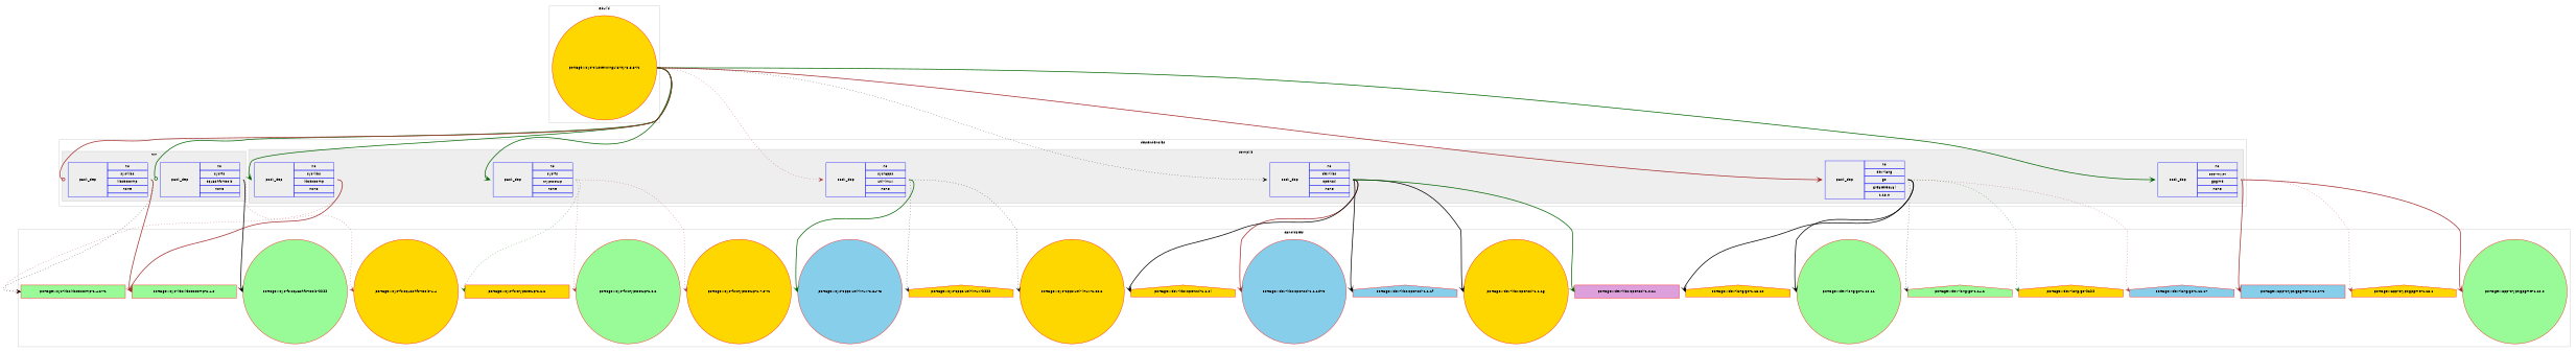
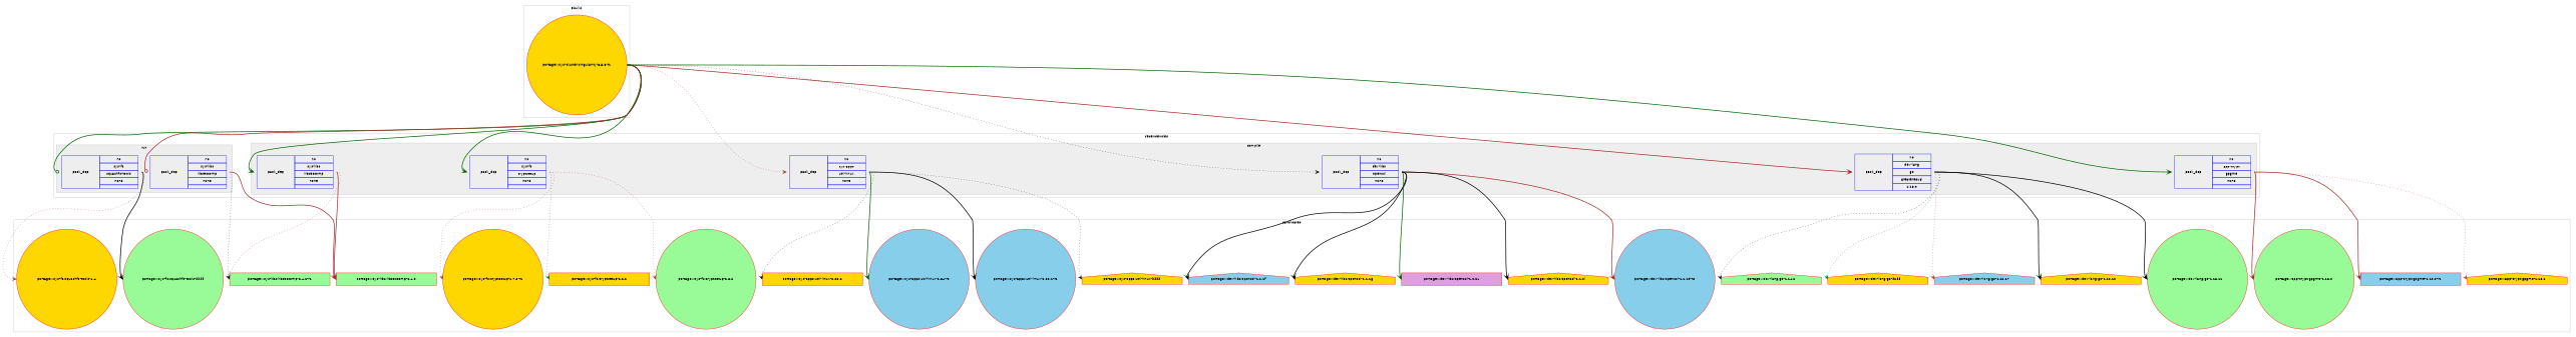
  digraph {
    compound=true
    concentrate=true
    fontname=Helvetica
    fontsize=10
    newrank=true
    rankdir=TB
    ranksep=1.5
    node [color=red fillcolor=gold fontname=Helvetica fontsize=10 shape=circle style=filled]
    edge [arrowhead=vee color=brown headport=w style=bold tailport=e weight=100]
    n1 [label="portage://sys-cluster/singularity-3.5.3-r1" width=4]
    n2 [color=blue label=<<TABLE BORDER="0" CELLBORDER="1" CELLSPACING="0" CELLPADDING="4" WIDTH="220"><TR><TD ROWSPAN="6" CELLPADDING="30">pack_dep</TD></TR><TR><TD WIDTH="110">no</TD></TR><TR><TD>app-crypt</TD></TR><TR><TD>gpgme</TD></TR><TR><TD>none</TD></TR><TR><TD></TD></TR></TABLE>> shape=none fillcolor="" style=""]
    n3 [color=blue label=<<TABLE BORDER="0" CELLBORDER="1" CELLSPACING="0" CELLPADDING="4" WIDTH="220"><TR><TD ROWSPAN="6" CELLPADDING="30">pack_dep</TD></TR><TR><TD WIDTH="110">no</TD></TR><TR><TD>dev-lang</TD></TR><TR><TD>go</TD></TR><TR><TD>greaterequal</TD></TR><TR><TD>1.13.0</TD></TR></TABLE>> shape=none fillcolor="" style=""]
    n4 [color=blue label=<<TABLE BORDER="0" CELLBORDER="1" CELLSPACING="0" CELLPADDING="4" WIDTH="220"><TR><TD ROWSPAN="6" CELLPADDING="30">pack_dep</TD></TR><TR><TD WIDTH="110">no</TD></TR><TR><TD>dev-libs</TD></TR><TR><TD>openssl</TD></TR><TR><TD>none</TD></TR><TR><TD></TD></TR></TABLE>> shape=none fillcolor="" style=""]
    n5 [color=blue label=<<TABLE BORDER="0" CELLBORDER="1" CELLSPACING="0" CELLPADDING="4" WIDTH="220"><TR><TD ROWSPAN="6" CELLPADDING="30">pack_dep</TD></TR><TR><TD WIDTH="110">no</TD></TR><TR><TD>sys-apps</TD></TR><TR><TD>util-linux</TD></TR><TR><TD>none</TD></TR><TR><TD></TD></TR></TABLE>> shape=none fillcolor="" style=""]
    n6 [color=blue label=<<TABLE BORDER="0" CELLBORDER="1" CELLSPACING="0" CELLPADDING="4" WIDTH="220"><TR><TD ROWSPAN="6" CELLPADDING="30">pack_dep</TD></TR><TR><TD WIDTH="110">no</TD></TR><TR><TD>sys-fs</TD></TR><TR><TD>cryptsetup</TD></TR><TR><TD>none</TD></TR><TR><TD></TD></TR></TABLE>> shape=none fillcolor="" style=""]
    n7 [color=blue label=<<TABLE BORDER="0" CELLBORDER="1" CELLSPACING="0" CELLPADDING="4" WIDTH="220"><TR><TD ROWSPAN="6" CELLPADDING="30">pack_dep</TD></TR><TR><TD WIDTH="110">no</TD></TR><TR><TD>sys-libs</TD></TR><TR><TD>libseccomp</TD></TR><TR><TD>none</TD></TR><TR><TD></TD></TR></TABLE>> shape=none fillcolor="" style=""]
    n8 [color=blue label=<<TABLE BORDER="0" CELLBORDER="1" CELLSPACING="0" CELLPADDING="4" WIDTH="220"><TR><TD ROWSPAN="6" CELLPADDING="30">pack_dep</TD></TR><TR><TD WIDTH="110">no</TD></TR><TR><TD>sys-fs</TD></TR><TR><TD>squashfs-tools</TD></TR><TR><TD>none</TD></TR><TR><TD></TD></TR></TABLE>> shape=none fillcolor="" style=""]
    n9 [color=blue label=<<TABLE BORDER="0" CELLBORDER="1" CELLSPACING="0" CELLPADDING="4" WIDTH="220"><TR><TD ROWSPAN="6" CELLPADDING="30">pack_dep</TD></TR><TR><TD WIDTH="110">no</TD></TR><TR><TD>sys-libs</TD></TR><TR><TD>libseccomp</TD></TR><TR><TD>none</TD></TR><TR><TD></TD></TR></TABLE>> shape=none fillcolor="" style=""]
    n10 [label="portage://app-crypt/gpgme-1.13.1" shape=house width=4]
    n11 [fillcolor=skyblue label="portage://app-crypt/gpgme-1.13.0-r1" shape=box width=4]
    n12 [fillcolor=palegreen label="portage://app-crypt/gpgme-1.13.0" width=4]
    n13 [label="portage://dev-lang/go-9299" shape=house width=4]
    n14 [fillcolor=palegreen label="portage://dev-lang/go-1.14.2" shape=house width=4]
    n15 [fillcolor=palegreen label="portage://dev-lang/go-1.13.11" width=4]
    n16 [label="portage://dev-lang/go-1.13.10" shape=house width=4]
    n17 [fillcolor=skyblue label="portage://dev-lang/go-1.12.17" shape=house width=4]
-   n18 [label="portage://dev-libs/openssl-1.1.1g" width=4]
+   n18 [label="portage://dev-libs/openssl-1.1.1g" shape=house width=4]
    n19 [fillcolor=skyblue label="portage://dev-libs/openssl-1.1.1f" shape=house width=4]
    n20 [fillcolor=skyblue label="portage://dev-libs/openssl-1.1.1d-r3" width=4]
    n21 [label="portage://dev-libs/openssl-1.1.0l" shape=house width=4]
    n22 [fillcolor=plum label="portage://dev-libs/openssl-1.0.2u" shape=box width=4]
    n23 [label="portage://sys-apps/util-linux-9999" shape=house width=4]
+   n24 [fillcolor=skyblue label="portage://sys-apps/util-linux-2.35.1-r2" width=4]
    n25 [fillcolor=skyblue label="portage://sys-apps/util-linux-2.34-r3" width=4]
-   n26 [label="portage://sys-apps/util-linux-2.33.2" width=4]
+   n26 [label="portage://sys-apps/util-linux-2.33.2" shape=box width=4]
    n27 [fillcolor=palegreen label="portage://sys-fs/cryptsetup-2.3.2" width=4]
    n28 [label="portage://sys-fs/cryptsetup-2.2.2" shape=box width=4]
    n29 [label="portage://sys-fs/cryptsetup-1.7.5-r1" width=4]
    n30 [fillcolor=palegreen label="portage://sys-libs/libseccomp-2.4.3" shape=box width=4]
    n31 [fillcolor=palegreen label="portage://sys-libs/libseccomp-2.4.2-r1" shape=box width=4]
    n32 [fillcolor=palegreen label="portage://sys-fs/squashfs-tools-9999" width=4]
    n33 [label="portage://sys-fs/squashfs-tools-4.4" width=4]
    subgraph cluster_1 {
      color=gray
      label=<<i>dependencies</i>>
      subgraph cluster_2 {
        color=gray
        fillcolor="#eeeeee"
        label=<<i>compile</i>>
        style=filled
        subgraph sub_3 {
          color=gray
          fillcolor="#eeeeee"
          label=<<i>compile</i>>
          style=filled
          n2
        }
        subgraph sub_4 {
          color=gray
          fillcolor="#eeeeee"
          label=<<i>compile</i>>
          style=filled
          n3
        }
        subgraph sub_5 {
          color=gray
          fillcolor="#eeeeee"
          label=<<i>compile</i>>
          style=filled
          n4
        }
        subgraph sub_6 {
          color=gray
          fillcolor="#eeeeee"
          label=<<i>compile</i>>
          style=filled
          n5
        }
        subgraph sub_7 {
          color=gray
          fillcolor="#eeeeee"
          label=<<i>compile</i>>
          style=filled
          n6
        }
        subgraph sub_8 {
          color=gray
          fillcolor="#eeeeee"
          label=<<i>compile</i>>
          style=filled
          n7
        }
      }
      subgraph cluster_9 {
        color=gray
        fillcolor="#eeeeee"
        label=<<i>compile and run</i>>
        style=filled
      }
      subgraph cluster_10 {
        color=gray
        fillcolor="#eeeeee"
        label=<<i>run</i>>
        style=filled
        subgraph sub_11 {
          color=gray
          fillcolor="#eeeeee"
          label=<<i>run</i>>
          style=filled
          n8
        }
        subgraph sub_12 {
          color=gray
          fillcolor="#eeeeee"
          label=<<i>run</i>>
          style=filled
          n9
        }
      }
    }
    subgraph cluster_13 {
      color=gray
      label=<<i>ebuild</i>>
      rank=same
      n1
    }
    subgraph cluster_14 {
      color=gray
      label=<<i>candidates</i>>
      rank=same
      subgraph sub_15 {
        color=black
        label=<<i>candidates</i>>
        nodesep=1
        rank=same
        n10
        n11
        n12
      }
      subgraph sub_16 {
        color=black
        label=<<i>candidates</i>>
        nodesep=1
        rank=same
        n13
        n14
        n15
        n16
        n17
      }
      subgraph sub_17 {
        color=black
        label=<<i>candidates</i>>
        nodesep=1
        rank=same
        n18
        n19
        n20
        n21
        n22
      }
      subgraph sub_18 {
        color=black
        label=<<i>candidates</i>>
        nodesep=1
        rank=same
        n23
+       n24
        n25
        n26
      }
      subgraph sub_19 {
        color=black
        label=<<i>candidates</i>>
        nodesep=1
        rank=same
        n27
        n28
        n29
      }
      subgraph sub_20 {
        color=black
        label=<<i>candidates</i>>
        nodesep=1
        rank=same
        n30
        n31
      }
      subgraph sub_21 {
        color=black
        label=<<i>candidates</i>>
        nodesep=1
        rank=same
        n32
        n33
      }
      subgraph sub_22 {
        color=black
        label=<<i>candidates</i>>
        nodesep=1
        rank=same
        n30
        n31
      }
    }
    n1 -> n2 [color=darkgreen weight=20]
    n1 -> n3 [weight=20]
    n1 -> n4 [color=black style=dotted weight=20]
    n1 -> n5 [style=dotted weight=20]
    n1 -> n6 [color=darkgreen weight=20]
    n1 -> n7 [color=darkgreen weight=20]
    n1 -> n8 [arrowhead=odot color=darkgreen weight=20]
    n1 -> n9 [arrowhead=odot weight=20]
    n2 -> n10 [style=dotted]
    n2 -> n11
    n2 -> n12
    n3 -> n13 [color=darkgreen style=dotted]
    n3 -> n14 [color=black style=dotted]
    n3 -> n15 [color=black]
    n3 -> n16 [color=black]
    n3 -> n17 [style=dotted]
    n4 -> n18 [color=black]
    n4 -> n19 [color=black]
    n4 -> n20
    n4 -> n21 [color=black]
    n4 -> n22 [color=darkgreen]
    n5 -> n23 [color=black style=dotted]
+   n5 -> n24 [color=black]
    n5 -> n25 [color=darkgreen]
    n5 -> n26 [color=black style=dotted]
    n6 -> n27 [style=dotted]
    n6 -> n28 [color=darkgreen style=dotted]
    n6 -> n29 [style=dotted]
    n7 -> n30
    n7 -> n31 [style=dotted]
    n8 -> n32 [color=black]
    n8 -> n33 [style=dotted]
    n9 -> n30
    n9 -> n31 [color=black style=dotted]
  }
